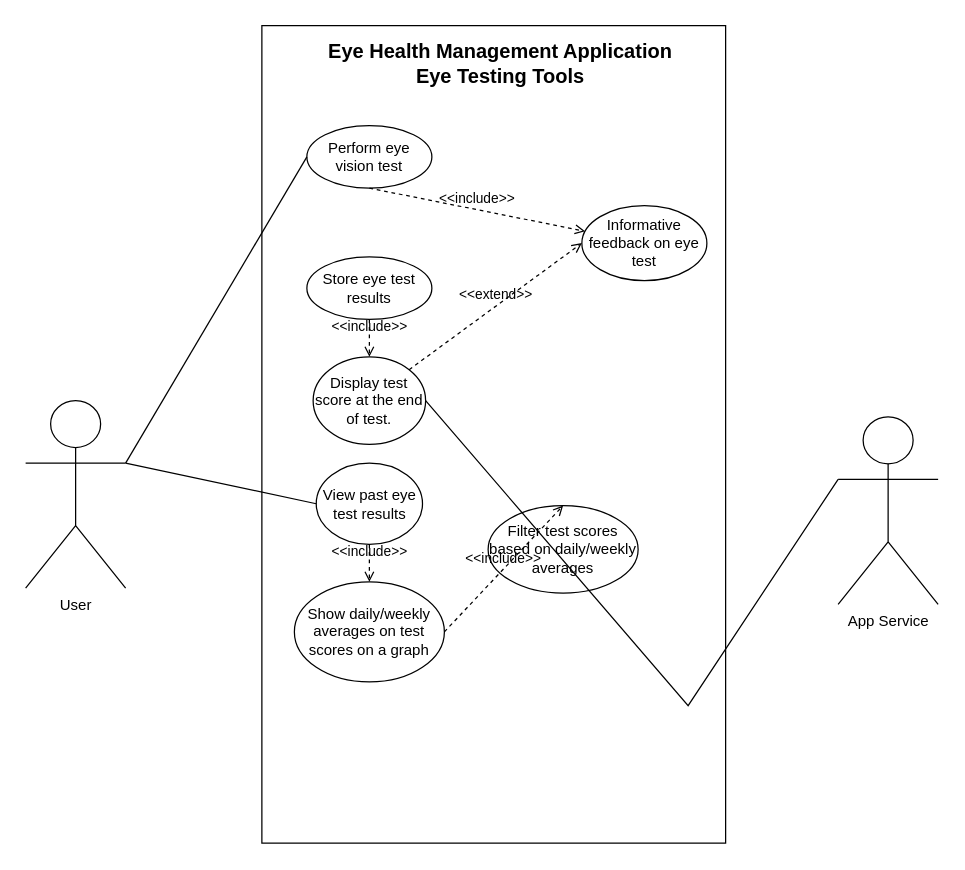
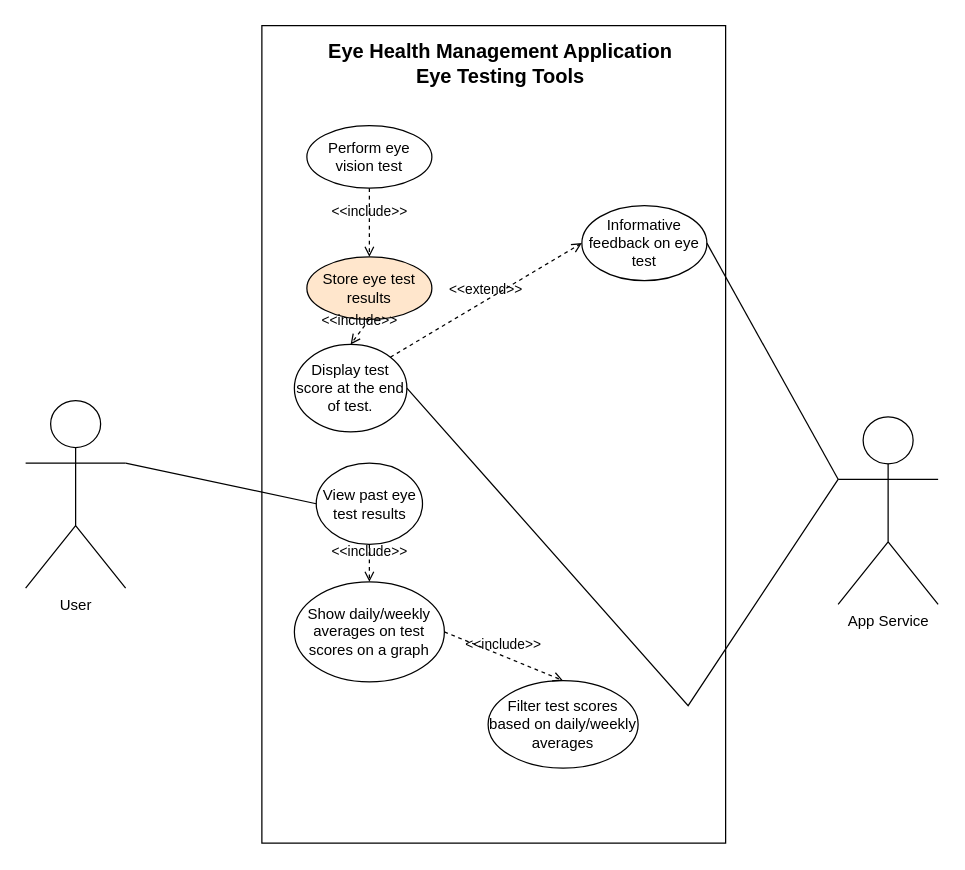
  <mxCell id="0" />
  <mxCell id="1" parent="0" />
  <mxCell id="2" value="User" style="shape=umlActor;verticalLabelPosition=bottom;verticalAlign=top;html=1;outlineConnect=0;" parent="1" vertex="1"><mxGeometry x="20" y="320" width="80" height="150" as="geometry" /></mxCell>
  <mxCell id="3" value="" style="rounded=0;whiteSpace=wrap;html=1;" parent="1" vertex="1"><mxGeometry x="209" y="20" width="371" height="654" as="geometry" /></mxCell>
  <mxCell id="4" value="&lt;font style=&quot;font-size: 16px;&quot;&gt;&lt;b&gt;Eye Health Management Application Eye Testing Tools&lt;br&gt;&lt;/b&gt;&lt;/font&gt;" style="text;html=1;strokeColor=none;fillColor=none;align=center;verticalAlign=middle;whiteSpace=wrap;rounded=0;" parent="1" vertex="1"><mxGeometry x="260" y="30" width="280" height="40" as="geometry" /></mxCell>
  <mxCell id="5" value="Perform eye vision test" style="ellipse;whiteSpace=wrap;html=1;" parent="1" vertex="1"><mxGeometry x="245" y="100" width="100" height="50" as="geometry" /></mxCell>
- <mxCell id="6" value="Store eye test results" style="ellipse;whiteSpace=wrap;html=1;" parent="1" vertex="1"><mxGeometry x="245" y="205" width="100" height="50" as="geometry" /></mxCell>
+ <mxCell id="6" value="Store eye test results" style="ellipse;whiteSpace=wrap;html=1;fillColor=#ffe6cc;" parent="1" vertex="1"><mxGeometry x="245" y="205" width="100" height="50" as="geometry" /></mxCell>
  <mxCell id="7" value="Informative feedback on eye test" style="ellipse;whiteSpace=wrap;html=1;" parent="1" vertex="1"><mxGeometry x="465" y="164" width="100" height="60" as="geometry" /></mxCell>
- <mxCell id="8" value="Display test score at the end of test." style="ellipse;whiteSpace=wrap;html=1;" parent="1" vertex="1"><mxGeometry x="250" y="285" width="90" height="70" as="geometry" /></mxCell>
+ <mxCell id="8" value="Display test score at the end of test." style="ellipse;whiteSpace=wrap;html=1;" parent="1" vertex="1"><mxGeometry x="235" y="275" width="90" height="70" as="geometry" /></mxCell>
  <mxCell id="9" value="View past eye test results" style="ellipse;whiteSpace=wrap;html=1;" parent="1" vertex="1"><mxGeometry x="252.5" y="370" width="85" height="65" as="geometry" /></mxCell>
  <mxCell id="10" value="Show daily/weekly averages on test scores on a graph" style="ellipse;whiteSpace=wrap;html=1;" parent="1" vertex="1"><mxGeometry x="235" y="465" width="120" height="80" as="geometry" /></mxCell>
  <mxCell id="11" value="&amp;lt;&amp;lt;extend&amp;gt;&amp;gt;" style="html=1;verticalAlign=bottom;labelBackgroundColor=none;endArrow=open;endFill=0;dashed=1;rounded=0;entryX=0;entryY=0.5;entryDx=0;entryDy=0;exitX=1;exitY=0;exitDx=0;exitDy=0;" parent="1" source="8" target="7" edge="1"><mxGeometry width="160" relative="1" as="geometry"><mxPoint x="295" y="255" as="sourcePoint" /><mxPoint x="295" y="415" as="targetPoint" /></mxGeometry></mxCell>
  <mxCell id="12" value="&amp;lt;&amp;lt;include&amp;gt;&amp;gt;" style="html=1;verticalAlign=bottom;labelBackgroundColor=none;endArrow=open;endFill=0;dashed=1;rounded=0;exitX=0.5;exitY=1;exitDx=0;exitDy=0;entryX=0.5;entryY=0;entryDx=0;entryDy=0;" parent="1" source="6" target="8" edge="1"><mxGeometry width="160" relative="1" as="geometry"><mxPoint x="355" y="285" as="sourcePoint" /><mxPoint x="515" y="285" as="targetPoint" /></mxGeometry></mxCell>
- <mxCell id="13" value="&amp;lt;&amp;lt;include&amp;gt;&amp;gt;" style="html=1;verticalAlign=bottom;labelBackgroundColor=none;endArrow=open;endFill=0;dashed=1;rounded=0;exitX=0.5;exitY=1;exitDx=0;exitDy=0;" parent="1" source="5" target="7" edge="1"><mxGeometry width="160" relative="1" as="geometry"><mxPoint x="275" y="115" as="sourcePoint" /><mxPoint x="435" y="115" as="targetPoint" /></mxGeometry></mxCell>
+ <mxCell id="13" value="&amp;lt;&amp;lt;include&amp;gt;&amp;gt;" style="html=1;verticalAlign=bottom;labelBackgroundColor=none;endArrow=open;endFill=0;dashed=1;rounded=0;exitX=0.5;exitY=1;exitDx=0;exitDy=0;" parent="1" source="5" target="6" edge="1"><mxGeometry width="160" relative="1" as="geometry"><mxPoint x="275" y="115" as="sourcePoint" /><mxPoint x="435" y="115" as="targetPoint" /></mxGeometry></mxCell>
  <mxCell id="14" value="&amp;lt;&amp;lt;include&amp;gt;&amp;gt;" style="html=1;verticalAlign=bottom;labelBackgroundColor=none;endArrow=open;endFill=0;dashed=1;rounded=0;exitX=0.5;exitY=1;exitDx=0;exitDy=0;entryX=0.5;entryY=0;entryDx=0;entryDy=0;" parent="1" source="9" target="10" edge="1"><mxGeometry width="160" relative="1" as="geometry"><mxPoint x="485" y="115" as="sourcePoint" /><mxPoint x="645" y="115" as="targetPoint" /></mxGeometry></mxCell>
- <mxCell id="15" value="" style="endArrow=none;html=1;rounded=0;exitX=1;exitY=0.333;exitDx=0;exitDy=0;exitPerimeter=0;entryX=0;entryY=0.5;entryDx=0;entryDy=0;" parent="1" source="2" target="5" edge="1"><mxGeometry width="50" height="50" relative="1" as="geometry"><mxPoint x="170" y="500" as="sourcePoint" /><mxPoint x="220" y="450" as="targetPoint" /></mxGeometry></mxCell>
  <mxCell id="16" value="App Service" style="shape=umlActor;verticalLabelPosition=bottom;verticalAlign=top;html=1;outlineConnect=0;" parent="1" vertex="1"><mxGeometry x="670" y="333" width="80" height="150" as="geometry" /></mxCell>
+ <mxCell id="17" value="" style="endArrow=none;html=1;rounded=0;entryX=0;entryY=0.333;entryDx=0;entryDy=0;entryPerimeter=0;exitX=1;exitY=0.5;exitDx=0;exitDy=0;" parent="1" source="7" target="16" edge="1"><mxGeometry width="50" height="50" relative="1" as="geometry"><mxPoint x="650" y="670" as="sourcePoint" /><mxPoint x="700" y="620" as="targetPoint" /></mxGeometry></mxCell>
  <mxCell id="18" value="" style="endArrow=none;html=1;rounded=0;entryX=1;entryY=0.333;entryDx=0;entryDy=0;entryPerimeter=0;exitX=0;exitY=0.5;exitDx=0;exitDy=0;" parent="1" source="9" target="2" edge="1"><mxGeometry width="50" height="50" relative="1" as="geometry"><mxPoint x="110" y="590" as="sourcePoint" /><mxPoint x="160" y="540" as="targetPoint" /></mxGeometry></mxCell>
- <mxCell id="19" value="Filter test scores based on daily/weekly averages" style="ellipse;whiteSpace=wrap;html=1;" parent="1" vertex="1"><mxGeometry x="390" y="404" width="120" height="70" as="geometry" /></mxCell>
+ <mxCell id="19" value="Filter test scores based on daily/weekly averages" style="ellipse;whiteSpace=wrap;html=1;" parent="1" vertex="1"><mxGeometry x="390" y="544" width="120" height="70" as="geometry" /></mxCell>
  <mxCell id="20" value="&amp;lt;&amp;lt;include&amp;gt;&amp;gt;" style="html=1;verticalAlign=bottom;labelBackgroundColor=none;endArrow=open;endFill=0;dashed=1;rounded=0;exitX=1;exitY=0.5;exitDx=0;exitDy=0;entryX=0.5;entryY=0;entryDx=0;entryDy=0;" parent="1" source="10" target="19" edge="1"><mxGeometry width="160" relative="1" as="geometry"><mxPoint x="405" y="495" as="sourcePoint" /><mxPoint x="565" y="495" as="targetPoint" /></mxGeometry></mxCell>
  <mxCell id="21" value="" style="endArrow=none;html=1;rounded=0;entryX=0;entryY=0.333;entryDx=0;entryDy=0;entryPerimeter=0;exitX=1;exitY=0.5;exitDx=0;exitDy=0;" parent="1" source="8" target="16" edge="1"><mxGeometry width="50" height="50" relative="1" as="geometry"><mxPoint x="510" y="614" as="sourcePoint" /><mxPoint x="560" y="564" as="targetPoint" /><Array as="points"><mxPoint x="550" y="564" /></Array></mxGeometry></mxCell>
